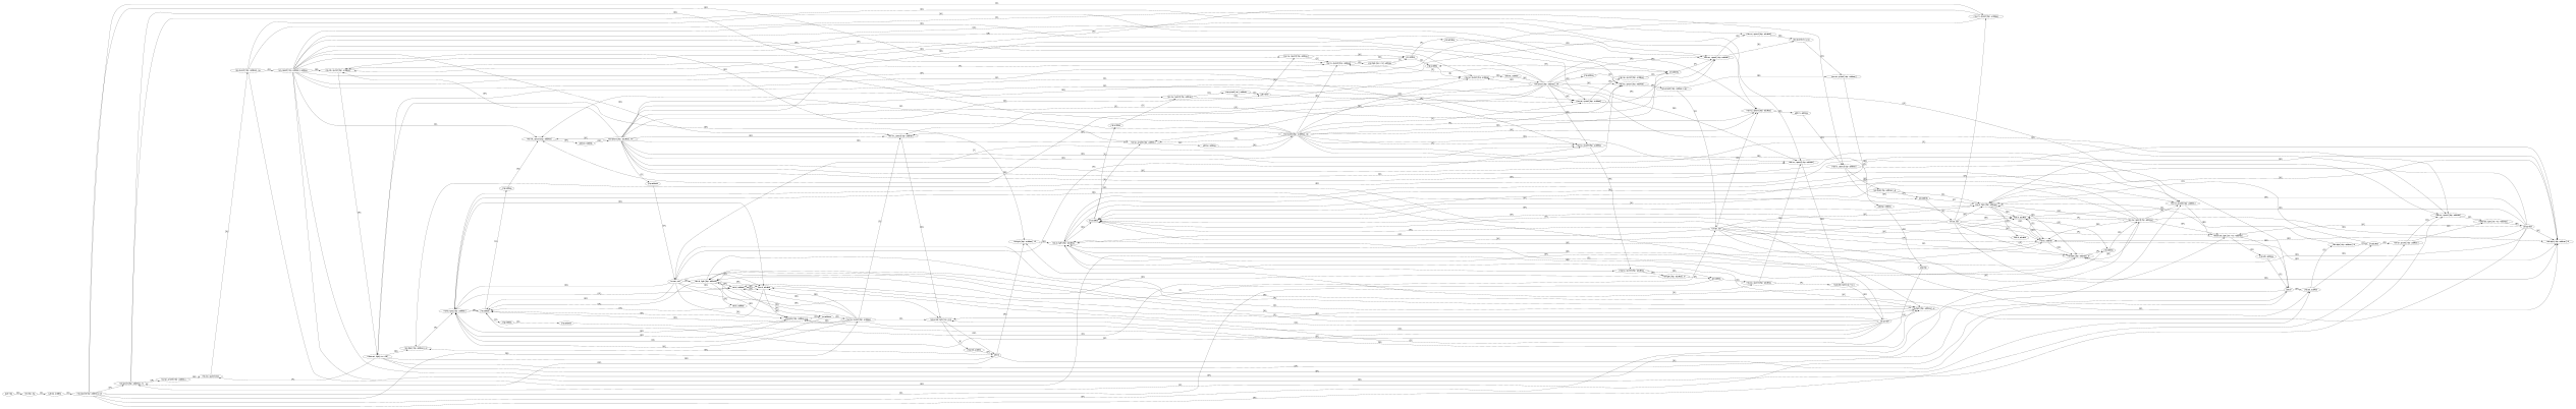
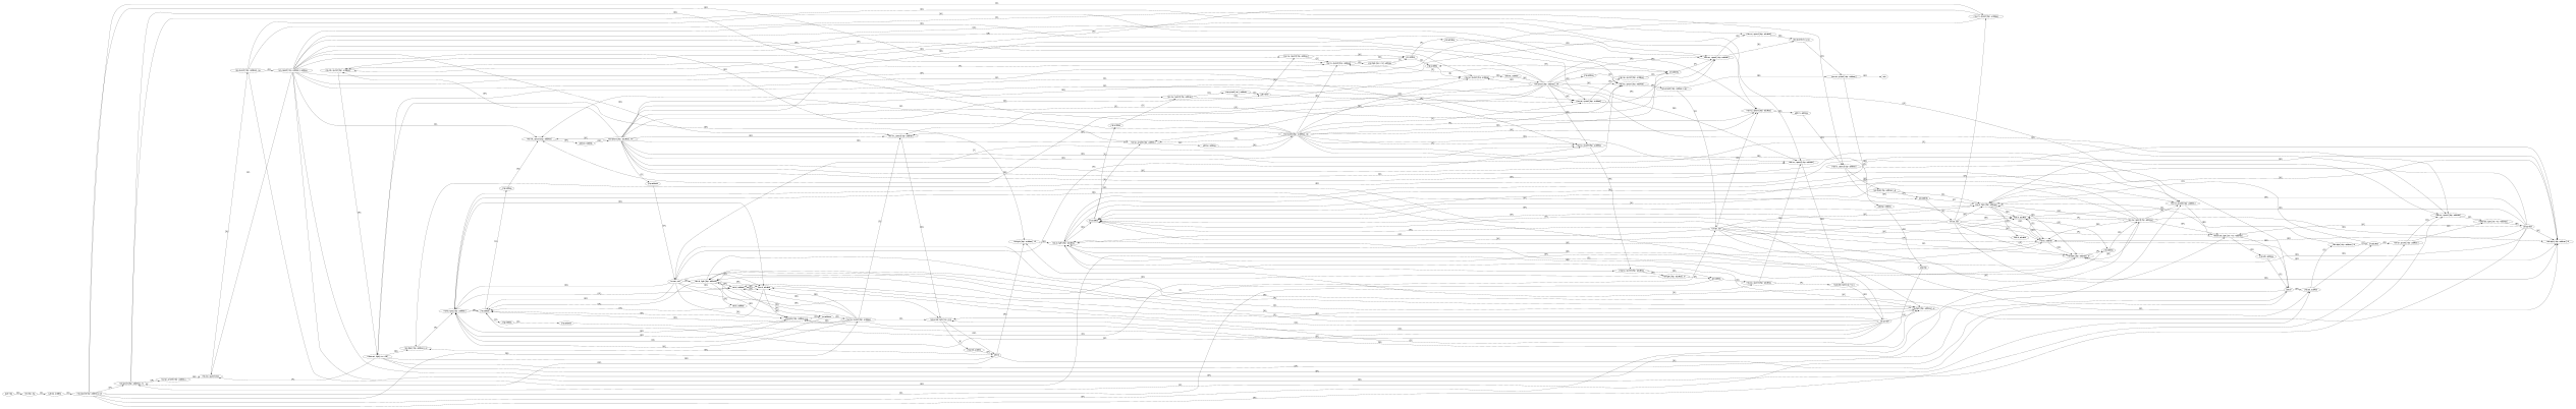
  digraph {
    fontname=Montserrat
    rankdir=LR
    node [fontname=Montserrat]
    edge [fontname=Montserrat]
    n1 [label="push rbp"]
    n2 [label="mov rbp , rsp"]
    n3 [label="sub rsp , address"]
    n4 [label="mov qword [ rbp - address ] , rdi"]
    n5 [label="mov qword [ rbp - address ] , rsi"]
    n6 [label="mov rcx , qword [ rbp - address ]"]
    n7 [label="mov rax , qword [ rbp - address ]"]
    n8 [label="mov rax , qword [ rbp - address ]"]
    n9 [label="mov rax , qword [ rbp - address ]"]
    n10 [label="mov rax , qword [ rbp - address ]"]
    n11 [label="mov rax , qword [ rbp - address ]"]
    n12 [label="mov rax , qword [ rbp - address ]"]
    n13 [label="mov rax , qword [ rbp - address ]"]
    n14 [label="mov rcx , qword [ rbp - address ]"]
    n15 [label="mov rdx , qword [ rbp - address ]"]
    n16 [label="movsx esi , byte [ rcx + rdx ]"]
    n17 [label="mov rcx , qword [ rbp - address ]"]
    n18 [label="movsx edi , byte [ rax + rcx + address ]"]
    n19 [label="mov rcx , qword [ rbp - address ]"]
    n20 [label="mov al , byte [ rbp - address ]"]
    n21 [label="jne address"]
    n22 [label="test al , address"]
    n23 [label="mov al , address"]
    n24 [label="mov byte [ rbp - address ] , al"]
    n25 [label="mov byte [ rbp - address ] , al"]
    n26 [label="mov al , byte [ rbp - address ]"]
    n27 [label="movsx edx , byte [ rax + rcx + address ]"]
    n28 [label="mov rcx , qword [ rbp - address ]"]
    n29 [label="movsx edi , byte [ rax + rcx ]"]
    n30 [label="mov rcx , qword [ rbp - address ]"]
    n31 [label="mov al , byte [ rbp - address ]"]
    n32 [label="jne address"]
    n33 [label="test al , address"]
    n34 [label="mov al , address"]
    n35 [label="mov byte [ rbp - address ] , al"]
    n36 [label="mov al , byte [ rbp - address ]"]
    n37 [label="mov byte [ rbp - address ] , al"]
    n38 [label="movsx edx , byte [ rax + rcx ]"]
    n39 [label="mov rcx , qword [ rbp - address ]"]
    n40 [label="jne address"]
    n41 [label="mov rax , qword [ rax ]"]
    n42 [label="cmp qword [ rax ] , address"]
    n43 [label="jge movsx"]
    n44 [label="mov qword [ rcx ] , rax"]
    n45 [label="mov qword [ rbp - address ] , rax"]
    n46 [label="mov qword [ rbp - address ] , address"]
    n47 [label="jne address"]
    n48 [label="cmp rcx , qword [ rbp - address ]"]
    n49 [label="cmp rcx , qword [ rbp - address ]"]
    n50 [label="mov rax , qword [ rbp - address ]"]
    n51 [label="mov rax , qword [ rbp - address ]"]
    n52 [label="mov rax , qword [ rbp - address ]"]
    n53 [label="mov rax , qword [ rbp - address ]"]
    n54 [label="mov rax , qword [ rbp - address ]"]
    n55 [label="mov rax , qword [ rbp - address ]"]
    n56 [label="mov rcx , qword [ rbp - address ]"]
    n57 [label="mov rcx , qword [ rbp - address ]"]
    n58 [label="jmp address"]
    n59 [label="mov byte [ rbp - address ] , al"]
    n60 [label="jae address"]
    n61 [label="mov byte [ rbp - address ] , al"]
    n62 [label="jae address"]
    n63 [label="mov qword [ rbp - address ] , rax"]
    n64 [label="add rax , address"]
    n65 [label="cmp rax , qword [ rbp - address ]"]
    n66 [label="add rax , address"]
    n67 [label="cmp byte [ rax + rcx ] , address"]
    n68 [label="add rax , address"]
    n69 [label="add rcx , address"]
    n70 [label="xor eax , eax"]
    n71 [label="mov rax , qword [ rbp - address ]"]
    n72 [label="test al , address"]
    n73 [label="jmp address"]
    n74 [label="jne address"]
    n75 [label="mov qword [ rbp - address ] , rax"]
    n76 [label="xor eax , eax"]
    n77 [label="sete sil"]
    n78 [label="cmp edx , address"]
    n79 [label="cmp esi , address"]
    n80 [label="mov byte [ rbp - address ] , sil"]
    n81 [label="sete sil"]
    n82 [label="mov byte [ rbp - address ] , sil"]
    n83 [label="mov byte [ rbp - address ] , al"]
    n84 [label="jne address"]
    n85 [label="call symbol"]
    n86 [label="xor eax , eax"]
    n87 [label="test al , address"]
    n88 [label="jmp address"]
    n89 [label="jmp address"]
    n90 [label="jne address"]
    n91 [label="cmp edx , address"]
    n92 [label="jmp address"]
    n93 [label="call symbol"]
    n94 [label="jmp address"]
    n95 [label="mov qword [ rbp - address ] , rax"]
    n96 [label="jmp address"]
    n97 [label="mov qword [ rbp - address ] , rax"]
    n98 [label="add rsp , address"]
+   n99 [label=retn]
    n100 [label="pop rbp"]
    n101 [label="jmp address"]
    n1 -> n2 [label=DFG]
    n2 -> n3 [label=CFG]
    n3 -> n4 [label=CFG]
    n4 -> n5 [label=CFG]
    n4 -> n6 [label=DFG]
    n4 -> n7 [label=DFG]
    n4 -> n8 [label=DFG]
    n4 -> n9 [label=DFG]
    n4 -> n10 [label=DFG]
    n4 -> n11 [label=DFG]
    n5 -> n12 [label=DFG]
    n5 -> n13 [label=DFG]
    n5 -> n14 [label=DFG]
    n6 -> n15 [label=CFG]
    n6 -> n16 [label=DFG]
    n7 -> n17 [label=CFG]
    n7 -> n18 [label=DFG]
    n8 -> n19 [label=CFG]
    n8 -> n20 [label=DFG]
    n8 -> n21 [label=DFG]
    n8 -> n22 [label=DFG]
    n8 -> n23 [label=DFG]
    n8 -> n24 [label=DFG]
    n8 -> n25 [label=DFG]
    n8 -> n26 [label=DFG]
    n8 -> n27 [label=DFG]
    n9 -> n28 [label=CFG]
    n9 -> n29 [label=DFG]
    n10 -> n30 [label=CFG]
    n10 -> n31 [label=DFG]
    n10 -> n32 [label=DFG]
    n10 -> n33 [label=DFG]
    n10 -> n34 [label=DFG]
    n10 -> n35 [label=DFG]
    n10 -> n36 [label=DFG]
    n10 -> n37 [label=DFG]
    n10 -> n38 [label=DFG]
    n11 -> n39 [label=CFG]
    n11 -> n40 [label=DFG]
    n12 -> n41 [label=DFG]
    n13 -> n42 [label=CFG]
    n13 -> n43 [label=DFG]
    n14 -> n44 [label=DFG]
    n15 -> n16 [label=DFG]
    n16 -> n41 [label=DFG]
    n16 -> n77 [label=DFG]
    n16 -> n79 [label=DFG]
    n16 -> n80 [label=DFG]
    n16 -> n81 [label=DFG]
    n16 -> n82 [label=DFG]
    n17 -> n18 [label=DFG]
    n18 -> n85 [label=DFG]
    n19 -> n27 [label=DFG]
    n20 -> n21 [label=DFG]
    n20 -> n22 [label=DFG]
    n20 -> n23 [label=DFG]
    n20 -> n24 [label=DFG]
    n20 -> n25 [label=DFG]
    n20 -> n72 [label=CFG]
    n21 -> n51 [label=CFG]
    n21 -> n73 [label=CFG]
    n22 -> n23 [label=CFG]
    n22 -> n74 [label=DFG]
    n23 -> n21 [label=DFG]
    n23 -> n22 [label=DFG]
    n23 -> n24 [label=DFG]
    n23 -> n25 [label=DFG]
    n24 -> n26 [label=DFG]
    n24 -> n74 [label=CFG]
    n25 -> n20 [label=DFG]
    n26 -> n21 [label=DFG]
    n26 -> n22 [label=DFG]
    n26 -> n23 [label=DFG]
    n26 -> n24 [label=DFG]
    n26 -> n25 [label=DFG]
    n27 -> n77 [label=DFG]
    n27 -> n78 [label=CFG]
    n28 -> n29 [label=DFG]
    n29 -> n93 [label=DFG]
    n30 -> n38 [label=DFG]
    n31 -> n32 [label=DFG]
    n31 -> n33 [label=DFG]
    n31 -> n34 [label=DFG]
    n31 -> n35 [label=DFG]
    n31 -> n37 [label=DFG]
    n31 -> n87 [label=CFG]
    n32 -> n88 [label=CFG]
    n32 -> n89 [label=CFG]
    n33 -> n34 [label=CFG]
    n33 -> n90 [label=DFG]
    n34 -> n32 [label=DFG]
    n34 -> n33 [label=DFG]
    n34 -> n35 [label=DFG]
    n34 -> n37 [label=DFG]
    n35 -> n36 [label=DFG]
    n35 -> n90 [label=CFG]
    n36 -> n32 [label=DFG]
    n36 -> n33 [label=DFG]
    n36 -> n34 [label=DFG]
    n36 -> n35 [label=DFG]
    n36 -> n37 [label=DFG]
    n37 -> n31 [label=DFG]
    n38 -> n81 [label=DFG]
    n38 -> n91 [label=CFG]
    n39 -> n40 [label=DFG]
    n39 -> n67 [label=CFG]
    n40 -> n58 [label=CFG]
    n40 -> n94 [label=CFG]
    n41 -> n45 [label=DFG]
    n42 -> n43 [label=CFG]
    n43 -> n11 [label=CFG]
    n43 -> n52 [label=CFG]
    n44 -> n71 [label=CFG]
    n45 -> n46 [label=CFG]
    n45 -> n47 [label=DFG]
    n45 -> n48 [label=DFG]
    n45 -> n49 [label=DFG]
-   n46 -> n15 [label=DFG]
+   n46 -> n41 [label=DFG]
    n46 -> n17 [label=DFG]
    n46 -> n19 [label=DFG]
    n46 -> n28 [label=DFG]
    n46 -> n30 [label=DFG]
    n46 -> n39 [label=DFG]
    n46 -> n50 [label=DFG]
    n46 -> n51 [label=DFG]
    n46 -> n52 [label=DFG]
    n46 -> n53 [label=DFG]
    n46 -> n54 [label=DFG]
    n46 -> n55 [label=DFG]
    n46 -> n56 [label=DFG]
    n46 -> n57 [label=DFG]
    n47 -> n54 [label=CFG]
    n47 -> n58 [label=CFG]
    n48 -> n59 [label=CFG]
    n48 -> n60 [label=DFG]
    n49 -> n61 [label=CFG]
    n49 -> n62 [label=DFG]
    n50 -> n63 [label=DFG]
    n51 -> n64 [label=DFG]
    n52 -> n47 [label=DFG]
    n52 -> n65 [label=CFG]
    n53 -> n66 [label=DFG]
    n54 -> n14 [label=CFG]
    n54 -> n44 [label=DFG]
    n55 -> n68 [label=DFG]
    n56 -> n48 [label=DFG]
    n57 -> n69 [label=DFG]
    n58 -> n55 [label=CFG]
    n59 -> n31 [label=DFG]
    n59 -> n60 [label=CFG]
    n60 -> n9 [label=CFG]
    n60 -> n31 [label=CFG]
    n61 -> n20 [label=DFG]
    n61 -> n62 [label=CFG]
    n62 -> n20 [label=CFG]
    n62 -> n76 [label=CFG]
    n63 -> n70 [label=CFG]
    n63 -> n71 [label=DFG]
    n64 -> n75 [label=DFG]
    n65 -> n47 [label=CFG]
    n66 -> n95 [label=DFG]
    n67 -> n40 [label=CFG]
    n68 -> n97 [label=DFG]
    n69 -> n49 [label=DFG]
    n70 -> n20 [label=DFG]
    n70 -> n21 [label=DFG]
    n70 -> n22 [label=DFG]
    n70 -> n23 [label=DFG]
    n70 -> n24 [label=DFG]
    n70 -> n25 [label=DFG]
    n70 -> n26 [label=DFG]
    n70 -> n27 [label=DFG]
    n70 -> n57 [label=CFG]
    n71 -> n98 [label=CFG]
+   n71 -> n99 [label=DFG]
    n72 -> n21 [label=CFG]
    n73 -> n13 [label=CFG]
    n74 -> n8 [label=CFG]
    n74 -> n26 [label=CFG]
    n75 -> n15 [label=DFG]
    n75 -> n17 [label=DFG]
    n75 -> n19 [label=DFG]
    n75 -> n28 [label=DFG]
    n75 -> n30 [label=DFG]
    n75 -> n39 [label=DFG]
    n75 -> n50 [label=DFG]
    n75 -> n51 [label=DFG]
    n75 -> n52 [label=DFG]
    n75 -> n53 [label=DFG]
    n75 -> n54 [label=DFG]
    n75 -> n55 [label=DFG]
    n75 -> n56 [label=DFG]
    n75 -> n57 [label=DFG]
    n75 -> n86 [label=CFG]
    n76 -> n6 [label=CFG]
    n76 -> n20 [label=DFG]
    n76 -> n21 [label=DFG]
    n76 -> n22 [label=DFG]
    n76 -> n23 [label=DFG]
    n76 -> n24 [label=DFG]
    n76 -> n25 [label=DFG]
    n76 -> n26 [label=DFG]
    n76 -> n27 [label=DFG]
    n77 -> n5 [label=DFG]
    n77 -> n79 [label=DFG]
    n77 -> n80 [label=DFG]
    n77 -> n82 [label=DFG]
    n78 -> n77 [label=CFG]
    n79 -> n83 [label=CFG]
    n79 -> n84 [label=DFG]
    n80 -> n26 [label=DFG]
    n81 -> n5 [label=DFG]
    n81 -> n79 [label=DFG]
    n81 -> n80 [label=DFG]
    n81 -> n82 [label=DFG]
    n82 -> n36 [label=DFG]
    n83 -> n20 [label=DFG]
    n83 -> n84 [label=CFG]
    n84 -> n7 [label=CFG]
    n84 -> n20 [label=CFG]
    n85 -> n20 [label=DFG]
    n85 -> n21 [label=DFG]
    n85 -> n22 [label=DFG]
    n85 -> n23 [label=DFG]
    n85 -> n24 [label=DFG]
    n85 -> n25 [label=DFG]
    n85 -> n26 [label=DFG]
    n85 -> n27 [label=DFG]
    n86 -> n31 [label=DFG]
    n86 -> n32 [label=DFG]
    n86 -> n33 [label=DFG]
    n86 -> n34 [label=DFG]
    n86 -> n35 [label=DFG]
    n86 -> n36 [label=DFG]
    n86 -> n37 [label=DFG]
    n86 -> n38 [label=DFG]
    n86 -> n56 [label=CFG]
    n87 -> n32 [label=CFG]
    n88 -> n53 [label=CFG]
    n89 -> n92 [label=CFG]
    n90 -> n10 [label=CFG]
    n90 -> n36 [label=CFG]
    n91 -> n81 [label=CFG]
    n92 -> n70 [label=CFG]
    n93 -> n31 [label=DFG]
    n93 -> n32 [label=DFG]
    n93 -> n33 [label=DFG]
    n93 -> n34 [label=DFG]
    n93 -> n35 [label=DFG]
    n93 -> n36 [label=DFG]
    n93 -> n37 [label=DFG]
    n93 -> n38 [label=DFG]
    n94 -> n54 [label=CFG]
    n95 -> n15 [label=DFG]
    n95 -> n17 [label=DFG]
    n95 -> n19 [label=DFG]
    n95 -> n28 [label=DFG]
    n95 -> n30 [label=DFG]
    n95 -> n39 [label=DFG]
    n95 -> n50 [label=DFG]
    n95 -> n51 [label=DFG]
    n95 -> n52 [label=DFG]
    n95 -> n53 [label=DFG]
    n95 -> n54 [label=DFG]
    n95 -> n55 [label=DFG]
    n95 -> n56 [label=DFG]
    n95 -> n57 [label=DFG]
    n95 -> n96 [label=CFG]
    n96 -> n86 [label=CFG]
    n97 -> n15 [label=DFG]
    n97 -> n17 [label=DFG]
    n97 -> n19 [label=DFG]
    n97 -> n28 [label=DFG]
    n97 -> n30 [label=DFG]
    n97 -> n39 [label=DFG]
    n97 -> n50 [label=DFG]
    n97 -> n51 [label=DFG]
    n97 -> n52 [label=DFG]
    n97 -> n53 [label=DFG]
    n97 -> n54 [label=DFG]
    n97 -> n55 [label=DFG]
    n97 -> n56 [label=DFG]
    n97 -> n57 [label=DFG]
    n97 -> n101 [label=CFG]
    n98 -> n100 [label=CFG]
    n100 -> n38 [label=CFG]
    n101 -> n50 [label=CFG]
  }
